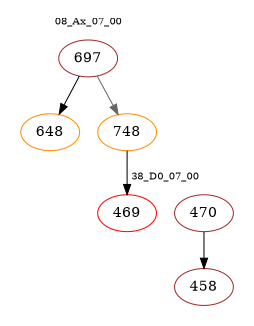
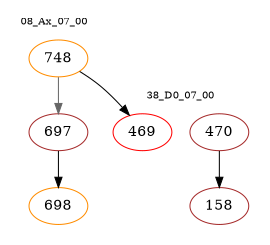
  digraph {
    node [color=brown]
    edge [color=black]
    n1 [label=697]
-   n2 [color=darkorange label=648]
+   n2 [color=darkorange label=698]
    n3 [color=darkorange label=748]
    n4 [label=470]
-   n5 [label=458]
+   n5 [label=158]
    n6 [color=red label=469]
    subgraph cluster_1 {
      color=white
      fontsize=10
      label="08_Ax_07_00"
      n1
      n2
      n3
    }
    subgraph cluster_2 {
      color=white
      fontsize=10
      label="38_D0_07_00"
      n4
      n5
      n6
    }
    n1 -> n2
-   n1 -> n3 [color=gray40]
+   n3 -> n1 [color=gray40]
    n3 -> n6
    n4 -> n5
  }
